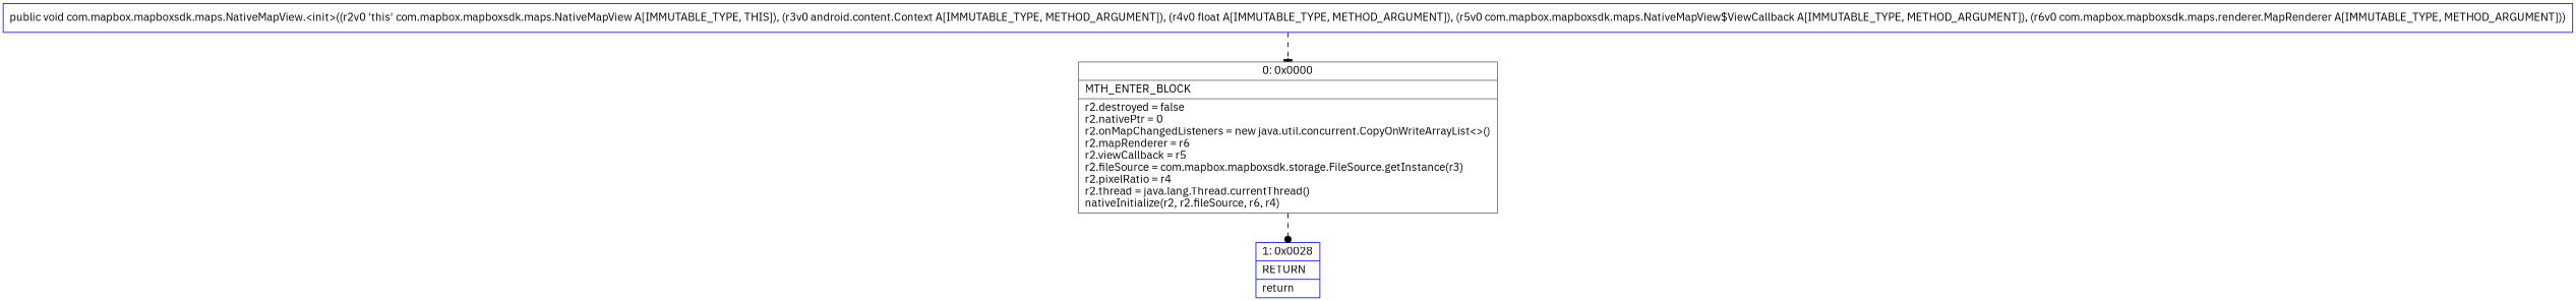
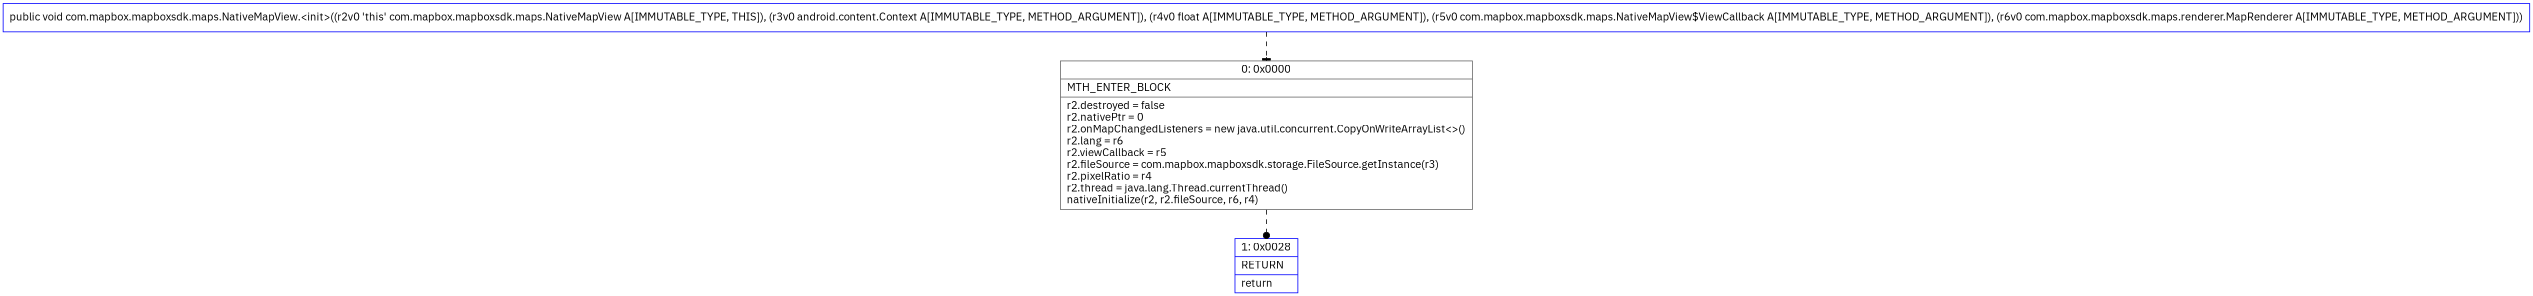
  digraph {
    fontname="IBM Plex Sans"
    node [shape=record color=blue fontname="IBM Plex Sans"]
    edge [style=dashed fontname="IBM Plex Sans"]
-   n1 [label="{0\:\ 0x0000|MTH_ENTER_BLOCK\l|r2.destroyed = false\lr2.nativePtr = 0\lr2.onMapChangedListeners = new java.util.concurrent.CopyOnWriteArrayList\<\>()\lr2.mapRenderer = r6\lr2.viewCallback = r5\lr2.fileSource = com.mapbox.mapboxsdk.storage.FileSource.getInstance(r3)\lr2.pixelRatio = r4\lr2.thread = java.lang.Thread.currentThread()\lnativeInitialize(r2, r2.fileSource, r6, r4)\l}" color=gray40]
+   n1 [label="{0\:\ 0x0000|MTH_ENTER_BLOCK\l|r2.destroyed = false\lr2.nativePtr = 0\lr2.onMapChangedListeners = new java.util.concurrent.CopyOnWriteArrayList\<\>()\lr2.lang = r6\lr2.viewCallback = r5\lr2.fileSource = com.mapbox.mapboxsdk.storage.FileSource.getInstance(r3)\lr2.pixelRatio = r4\lr2.thread = java.lang.Thread.currentThread()\lnativeInitialize(r2, r2.fileSource, r6, r4)\l}" color=gray40]
    n2 [label="{1\:\ 0x0028|RETURN\l|return\l}"]
    n3 [label="{public void com.mapbox.mapboxsdk.maps.NativeMapView.\<init\>((r2v0 'this' com.mapbox.mapboxsdk.maps.NativeMapView A[IMMUTABLE_TYPE, THIS]), (r3v0 android.content.Context A[IMMUTABLE_TYPE, METHOD_ARGUMENT]), (r4v0 float A[IMMUTABLE_TYPE, METHOD_ARGUMENT]), (r5v0 com.mapbox.mapboxsdk.maps.NativeMapView$ViewCallback A[IMMUTABLE_TYPE, METHOD_ARGUMENT]), (r6v0 com.mapbox.mapboxsdk.maps.renderer.MapRenderer A[IMMUTABLE_TYPE, METHOD_ARGUMENT])) }"]
    n1 -> n2 [arrowhead=dot]
    n3 -> n1 [arrowhead=tee]
  }
